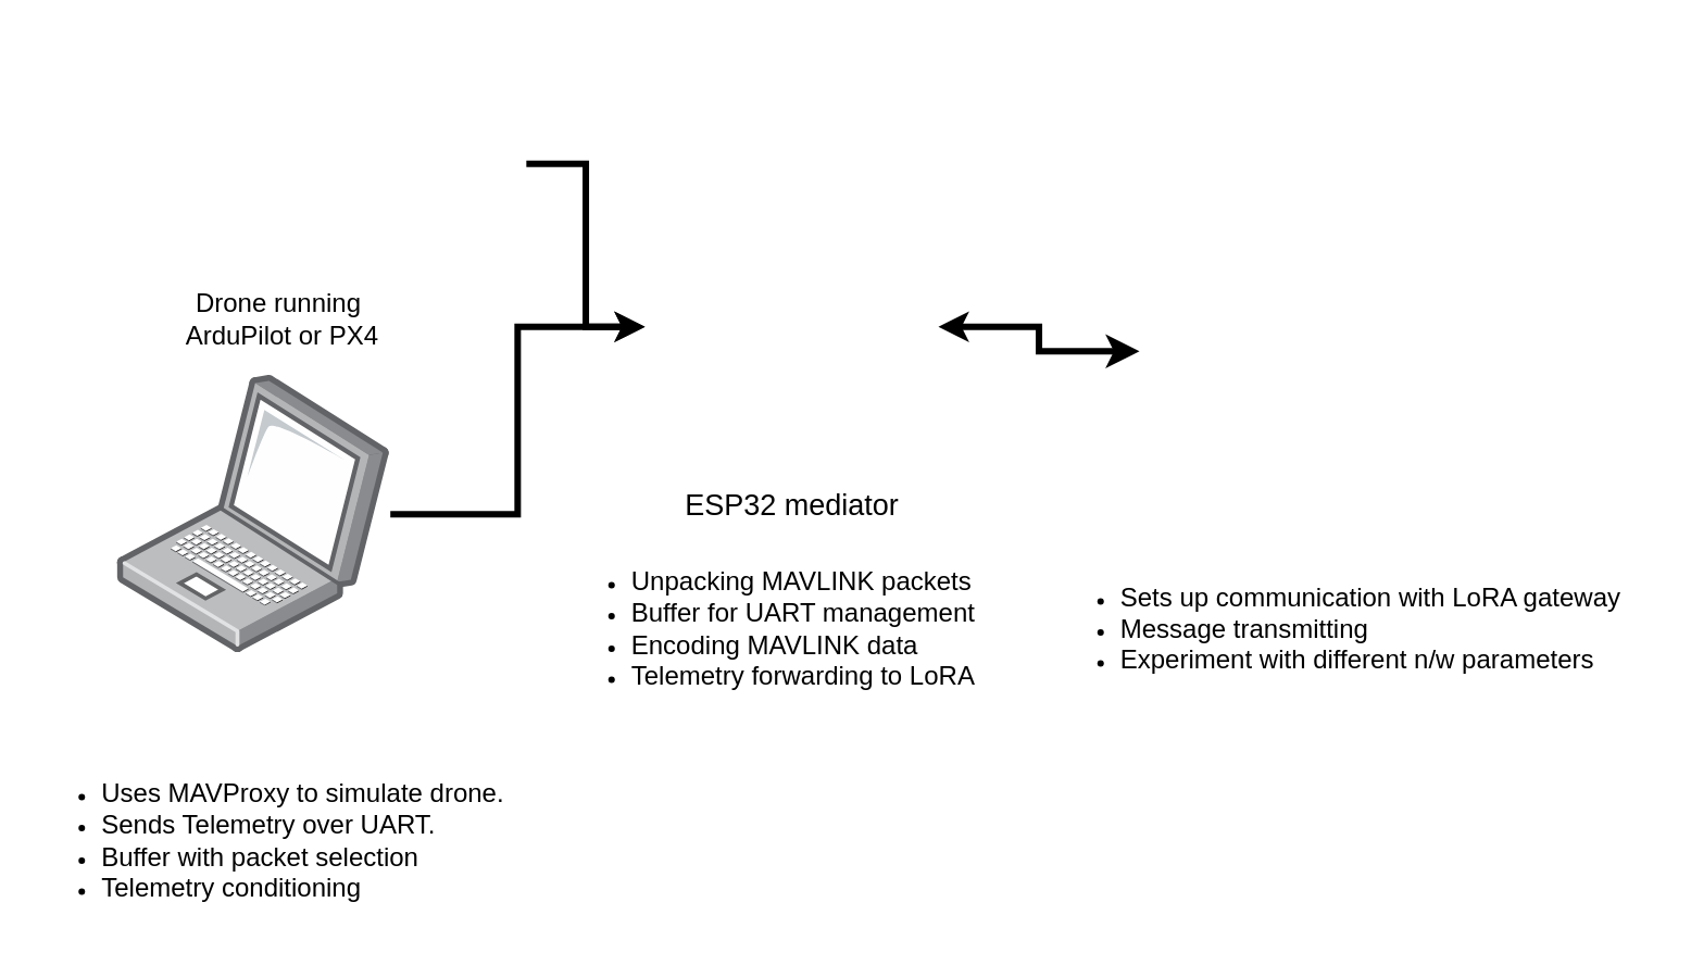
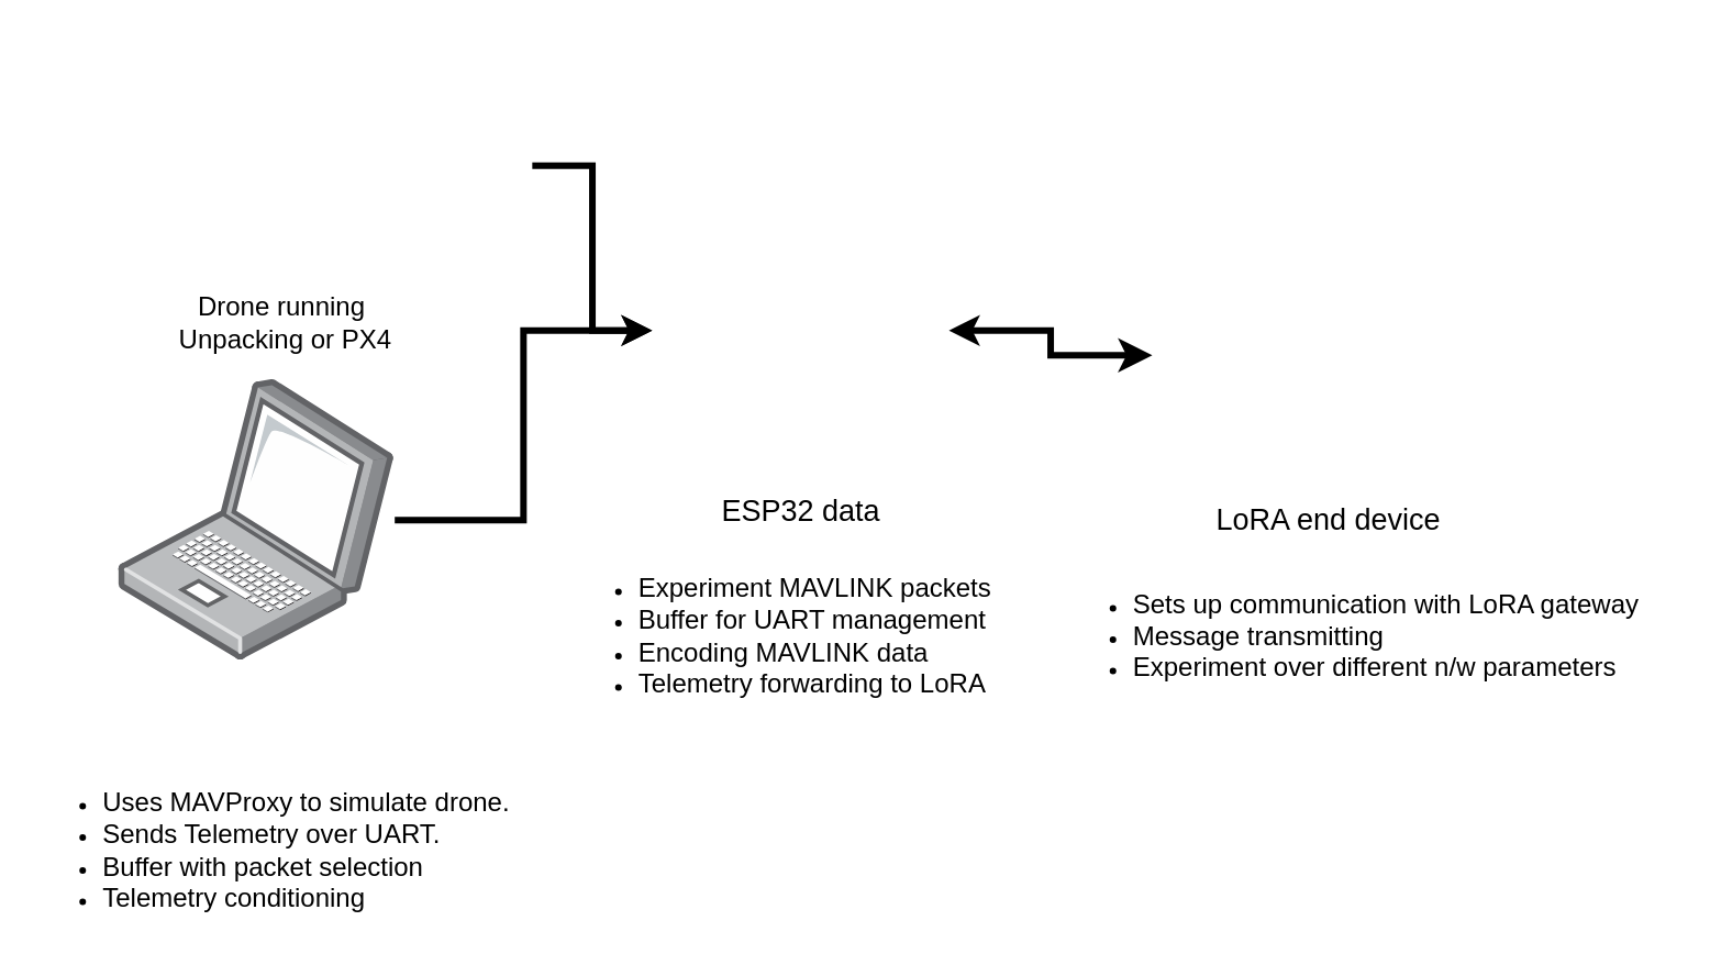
  <mxCell id="0" />
  <mxCell id="1" parent="0" />
  <mxCell id="2" style="edgeStyle=orthogonalEdgeStyle;rounded=0;orthogonalLoop=1;jettySize=auto;html=1;strokeWidth=4;" parent="1" source="3" target="6" edge="1"><mxGeometry relative="1" as="geometry" /></mxCell>
  <mxCell id="3" value="" style="image;points=[];aspect=fixed;html=1;align=center;shadow=0;dashed=0;image=img/lib/allied_telesis/computer_and_terminals/Laptop.svg;" parent="1" vertex="1"><mxGeometry x="71.19" y="230" width="167.61" height="170" as="geometry" /></mxCell>
- <mxCell id="4" value="&lt;font style=&quot;font-size: 18px;&quot;&gt;ESP32 mediator&lt;/font&gt;" style="text;html=1;align=center;verticalAlign=middle;resizable=0;points=[];autosize=1;strokeColor=none;fillColor=none;" parent="1" vertex="1"><mxGeometry x="410" y="290" width="150" height="40" as="geometry" /></mxCell>
+ <mxCell id="4" value="&lt;font style=&quot;font-size: 18px;&quot;&gt;ESP32 data&lt;/font&gt;" style="text;html=1;align=center;verticalAlign=middle;resizable=0;points=[];autosize=1;strokeColor=none;fillColor=none;" parent="1" vertex="1"><mxGeometry x="410" y="290" width="150" height="40" as="geometry" /></mxCell>
  <mxCell id="5" style="edgeStyle=orthogonalEdgeStyle;rounded=0;orthogonalLoop=1;jettySize=auto;html=1;startArrow=classic;startFill=1;endSize=8;sourcePerimeterSpacing=0;strokeWidth=4;" parent="1" source="6" target="13" edge="1"><mxGeometry relative="1" as="geometry" /></mxCell>
  <mxCell id="6" value="" style="shape=image;verticalLabelPosition=bottom;labelBackgroundColor=default;verticalAlign=top;aspect=fixed;imageAspect=0;image=https://joy-it.net/files/files/Produkte/SBC-NodeMCU-ESP32/SBC-NodeMCU-ESP32-01.png;" parent="1" vertex="1"><mxGeometry x="395" y="110" width="180" height="180" as="geometry" /></mxCell>
  <mxCell id="7" value="&lt;ul&gt;&lt;li&gt;&lt;font style=&quot;font-size: 16px;&quot;&gt;Uses MAVProxy to simulate drone.&amp;nbsp;&lt;/font&gt;&lt;/li&gt;&lt;li&gt;&lt;font style=&quot;font-size: 16px;&quot;&gt;Sends Telemetry over UART.&amp;nbsp;&lt;/font&gt;&lt;/li&gt;&lt;li&gt;&lt;font style=&quot;font-size: 16px;&quot;&gt;Buffer with packet selection&amp;nbsp;&lt;/font&gt;&lt;/li&gt;&lt;li&gt;&lt;font style=&quot;font-size: 16px;&quot;&gt;Telemetry conditioning&lt;/font&gt;&lt;/li&gt;&lt;/ul&gt;" style="text;html=1;align=left;verticalAlign=middle;whiteSpace=wrap;rounded=0;" parent="1" vertex="1"><mxGeometry x="20" y="460" width="295" height="110" as="geometry" /></mxCell>
  <mxCell id="8" style="edgeStyle=orthogonalEdgeStyle;rounded=0;orthogonalLoop=1;jettySize=auto;html=1;strokeWidth=4;" parent="1" source="9" target="6" edge="1"><mxGeometry relative="1" as="geometry" /></mxCell>
  <mxCell id="9" value="" style="shape=image;verticalLabelPosition=bottom;labelBackgroundColor=default;verticalAlign=top;aspect=fixed;imageAspect=0;image=https://pngimg.com/d/drone_PNG34.png;" parent="1" vertex="1"><mxGeometry x="37.78" y="20" width="284.45" height="160" as="geometry" /></mxCell>
- <mxCell id="10" value="&lt;font style=&quot;font-size: 16px;&quot;&gt;Drone running&lt;/font&gt;&lt;div&gt;&lt;font style=&quot;font-size: 16px;&quot;&gt;&amp;nbsp;ArduPilot or PX4&lt;/font&gt;&lt;/div&gt;" style="text;html=1;align=center;verticalAlign=middle;resizable=0;points=[];autosize=1;strokeColor=none;fillColor=none;" parent="1" vertex="1"><mxGeometry x="95" y="170" width="150" height="50" as="geometry" /></mxCell>
- <mxCell id="11" value="&lt;ul&gt;&lt;li&gt;&lt;font style=&quot;font-size: 16px;&quot;&gt;Unpacking MAVLINK packets&lt;/font&gt;&lt;/li&gt;&lt;li&gt;&lt;font style=&quot;font-size: 16px;&quot;&gt;Buffer for UART management&lt;/font&gt;&lt;/li&gt;&lt;li&gt;&lt;font style=&quot;font-size: 16px;&quot;&gt;Encoding MAVLINK data&lt;/font&gt;&lt;/li&gt;&lt;li&gt;&lt;font style=&quot;font-size: 16px;&quot;&gt;Telemetry forwarding to LoRA&lt;/font&gt;&lt;/li&gt;&lt;/ul&gt;" style="text;html=1;align=left;verticalAlign=middle;resizable=0;points=[];autosize=1;strokeColor=none;fillColor=none;" parent="1" vertex="1"><mxGeometry x="345" y="330" width="270" height="110" as="geometry" /></mxCell>
+ <mxCell id="10" value="&lt;font style=&quot;font-size: 16px;&quot;&gt;Drone running&lt;/font&gt;&lt;div&gt;&lt;font style=&quot;font-size: 16px;&quot;&gt;&amp;nbsp;Unpacking or PX4&lt;/font&gt;&lt;/div&gt;" style="text;html=1;align=center;verticalAlign=middle;resizable=0;points=[];autosize=1;strokeColor=none;fillColor=none;" parent="1" vertex="1"><mxGeometry x="95" y="170" width="150" height="50" as="geometry" /></mxCell>
+ <mxCell id="11" value="&lt;ul&gt;&lt;li&gt;&lt;font style=&quot;font-size: 16px;&quot;&gt;Experiment MAVLINK packets&lt;/font&gt;&lt;/li&gt;&lt;li&gt;&lt;font style=&quot;font-size: 16px;&quot;&gt;Buffer for UART management&lt;/font&gt;&lt;/li&gt;&lt;li&gt;&lt;font style=&quot;font-size: 16px;&quot;&gt;Encoding MAVLINK data&lt;/font&gt;&lt;/li&gt;&lt;li&gt;&lt;font style=&quot;font-size: 16px;&quot;&gt;Telemetry forwarding to LoRA&lt;/font&gt;&lt;/li&gt;&lt;/ul&gt;" style="text;html=1;align=left;verticalAlign=middle;resizable=0;points=[];autosize=1;strokeColor=none;fillColor=none;" parent="1" vertex="1"><mxGeometry x="345" y="330" width="270" height="110" as="geometry" /></mxCell>
+ <mxCell id="12" value="&lt;font style=&quot;font-size: 18px;&quot;&gt;LoRA end device&lt;/font&gt;" style="text;html=1;align=center;verticalAlign=middle;resizable=0;points=[];autosize=1;strokeColor=none;fillColor=none;" parent="1" vertex="1"><mxGeometry x="725.01" y="295" width="160" height="40" as="geometry" /></mxCell>
  <mxCell id="13" value="" style="shape=image;verticalLabelPosition=bottom;labelBackgroundColor=default;verticalAlign=top;aspect=fixed;imageAspect=0;image=https://d2t1xqejof9utc.cloudfront.net/screenshots/pics/944a64d305f4857cee54e957154e14f1/large.png;" parent="1" vertex="1"><mxGeometry x="698.34" y="135" width="213.33" height="160" as="geometry" /></mxCell>
- <mxCell id="14" value="&lt;ul&gt;&lt;li&gt;&lt;font style=&quot;font-size: 16px;&quot;&gt;Sets up communication with LoRA gateway&lt;/font&gt;&lt;/li&gt;&lt;li&gt;&lt;font style=&quot;font-size: 16px;&quot;&gt;Message transmitting&lt;/font&gt;&lt;/li&gt;&lt;li&gt;&lt;span style=&quot;font-size: 16px;&quot;&gt;Experiment with different n/w parameters&lt;/span&gt;&lt;/li&gt;&lt;/ul&gt;" style="text;html=1;align=left;verticalAlign=middle;resizable=0;points=[];autosize=1;strokeColor=none;fillColor=none;" parent="1" vertex="1"><mxGeometry x="645" y="335" width="370" height="100" as="geometry" /></mxCell>
+ <mxCell id="14" value="&lt;ul&gt;&lt;li&gt;&lt;font style=&quot;font-size: 16px;&quot;&gt;Sets up communication with LoRA gateway&lt;/font&gt;&lt;/li&gt;&lt;li&gt;&lt;font style=&quot;font-size: 16px;&quot;&gt;Message transmitting&lt;/font&gt;&lt;/li&gt;&lt;li&gt;&lt;span style=&quot;font-size: 16px;&quot;&gt;Experiment over different n/w parameters&lt;/span&gt;&lt;/li&gt;&lt;/ul&gt;" style="text;html=1;align=left;verticalAlign=middle;resizable=0;points=[];autosize=1;strokeColor=none;fillColor=none;" parent="1" vertex="1"><mxGeometry x="645" y="335" width="370" height="100" as="geometry" /></mxCell>
